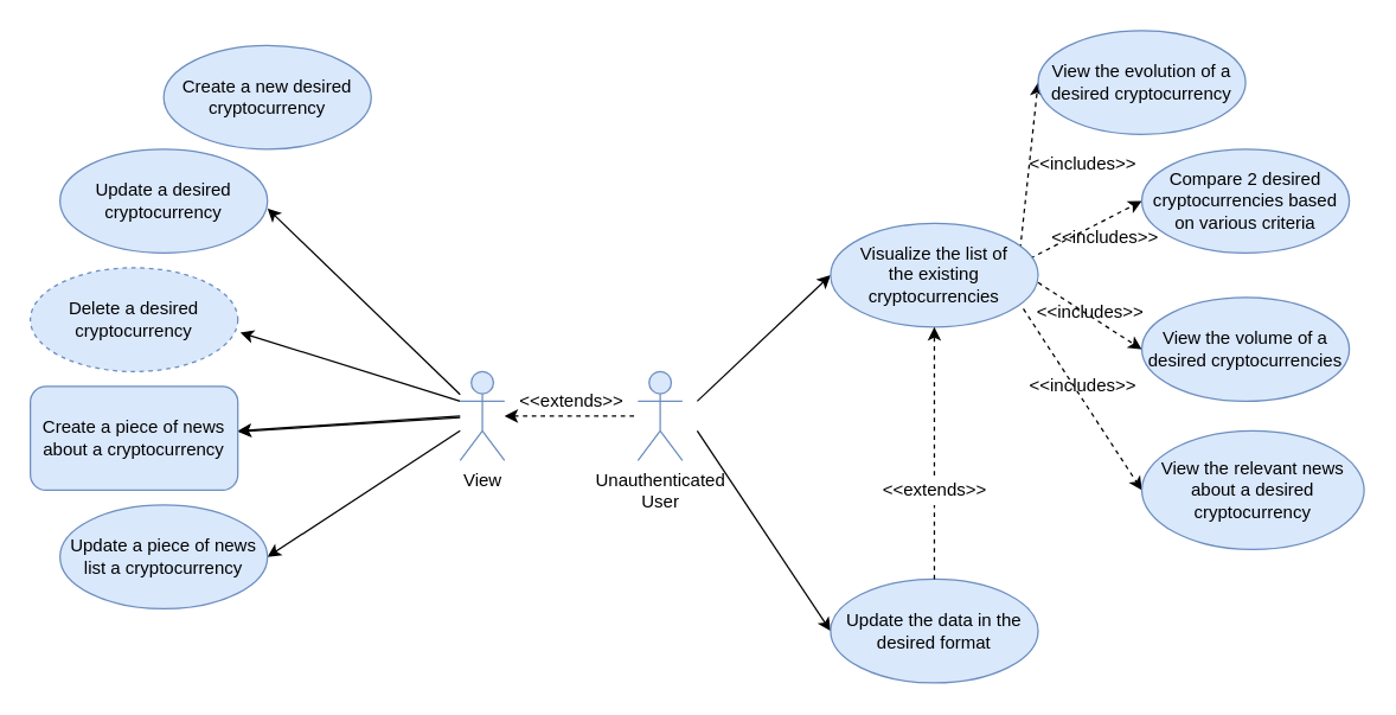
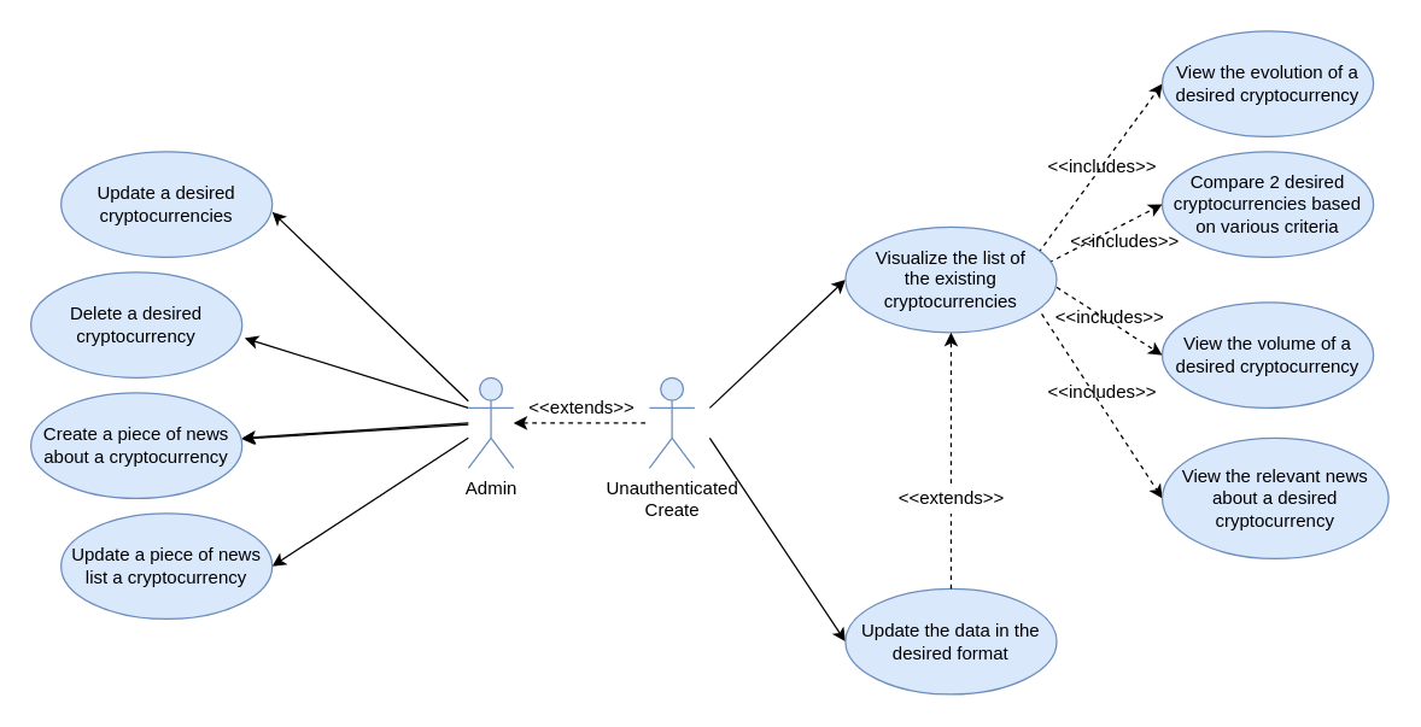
  <mxCell id="0" />
  <mxCell id="1" parent="0" />
  <mxCell id="2" style="rounded=0;orthogonalLoop=1;jettySize=auto;html=1;entryX=0;entryY=0.5;entryDx=0;entryDy=0;" parent="1" target="9" edge="1"><mxGeometry relative="1" as="geometry"><mxPoint x="470" y="270" as="sourcePoint" /></mxGeometry></mxCell>
  <mxCell id="3" style="edgeStyle=none;rounded=0;orthogonalLoop=1;jettySize=auto;html=1;entryX=0;entryY=0.5;entryDx=0;entryDy=0;" parent="1" target="11" edge="1"><mxGeometry relative="1" as="geometry"><mxPoint x="470" y="290" as="sourcePoint" /></mxGeometry></mxCell>
- <mxCell id="4" value="Unauthenticated&lt;br&gt;User" style="shape=umlActor;verticalLabelPosition=bottom;verticalAlign=top;html=1;fillColor=#dae8fc;strokeColor=#6c8ebf;" parent="1" vertex="1"><mxGeometry x="430" y="250" width="30" height="60" as="geometry" /></mxCell>
+ <mxCell id="4" value="Unauthenticated&lt;br&gt;Create" style="shape=umlActor;verticalLabelPosition=bottom;verticalAlign=top;html=1;fillColor=#dae8fc;strokeColor=#6c8ebf;" parent="1" vertex="1"><mxGeometry x="430" y="250" width="30" height="60" as="geometry" /></mxCell>
  <mxCell id="5" style="edgeStyle=none;rounded=0;orthogonalLoop=1;jettySize=auto;html=1;exitX=0.914;exitY=0.243;exitDx=0;exitDy=0;entryX=0;entryY=0.5;entryDx=0;entryDy=0;dashed=1;exitPerimeter=0;" parent="1" source="9" target="14" edge="1"><mxGeometry relative="1" as="geometry" /></mxCell>
  <mxCell id="6" style="edgeStyle=none;rounded=0;orthogonalLoop=1;jettySize=auto;html=1;entryX=0;entryY=0.5;entryDx=0;entryDy=0;dashed=1;exitX=0.962;exitY=0.338;exitDx=0;exitDy=0;exitPerimeter=0;" parent="1" source="9" target="13" edge="1"><mxGeometry relative="1" as="geometry" /></mxCell>
  <mxCell id="7" style="edgeStyle=none;rounded=0;orthogonalLoop=1;jettySize=auto;html=1;entryX=0;entryY=0.5;entryDx=0;entryDy=0;dashed=1;" parent="1" target="12" edge="1"><mxGeometry relative="1" as="geometry"><mxPoint x="700" y="190" as="sourcePoint" /></mxGeometry></mxCell>
  <mxCell id="8" style="edgeStyle=none;rounded=0;orthogonalLoop=1;jettySize=auto;html=1;entryX=0;entryY=0.5;entryDx=0;entryDy=0;dashed=1;exitX=0.929;exitY=0.824;exitDx=0;exitDy=0;exitPerimeter=0;" parent="1" source="9" target="15" edge="1"><mxGeometry relative="1" as="geometry" /></mxCell>
  <mxCell id="9" value="Visualize the list of the&amp;nbsp;existing cryptocurrencies" style="ellipse;whiteSpace=wrap;html=1;fillColor=#dae8fc;strokeColor=#6c8ebf;" parent="1" vertex="1"><mxGeometry x="560" y="150" width="140" height="70" as="geometry" /></mxCell>
  <mxCell id="10" style="edgeStyle=none;rounded=0;orthogonalLoop=1;jettySize=auto;html=1;entryX=0.5;entryY=1;entryDx=0;entryDy=0;dashed=1;startArrow=none;" parent="1" source="20" target="9" edge="1"><mxGeometry relative="1" as="geometry" /></mxCell>
  <mxCell id="11" value="Update the data in the desired format" style="ellipse;whiteSpace=wrap;html=1;fillColor=#dae8fc;strokeColor=#6c8ebf;" parent="1" vertex="1"><mxGeometry x="560" y="390" width="140" height="70" as="geometry" /></mxCell>
- <mxCell id="12" value="View the volume of a desired cryptocurrencies" style="ellipse;whiteSpace=wrap;html=1;fillColor=#dae8fc;strokeColor=#6c8ebf;" parent="1" vertex="1"><mxGeometry x="770" y="200" width="140" height="70" as="geometry" /></mxCell>
+ <mxCell id="12" value="View the volume of a desired cryptocurrency" style="ellipse;whiteSpace=wrap;html=1;fillColor=#dae8fc;strokeColor=#6c8ebf;" parent="1" vertex="1"><mxGeometry x="770" y="200" width="140" height="70" as="geometry" /></mxCell>
  <mxCell id="13" value="Compare 2 desired cryptocurrencies based on various criteria" style="ellipse;whiteSpace=wrap;html=1;fillColor=#dae8fc;strokeColor=#6c8ebf;" parent="1" vertex="1"><mxGeometry x="770" y="100" width="140" height="70" as="geometry" /></mxCell>
- <mxCell id="14" value="View the evolution of a desired cryptocurrency" style="ellipse;whiteSpace=wrap;html=1;fillColor=#dae8fc;strokeColor=#6c8ebf;" parent="1" vertex="1"><mxGeometry x="700" y="20" width="140" height="70" as="geometry" /></mxCell>
+ <mxCell id="14" value="View the evolution of a desired cryptocurrency" style="ellipse;whiteSpace=wrap;html=1;fillColor=#dae8fc;strokeColor=#6c8ebf;" parent="1" vertex="1"><mxGeometry x="770" y="20" width="140" height="70" as="geometry" /></mxCell>
  <mxCell id="15" value="View the relevant news about a desired cryptocurrency" style="ellipse;whiteSpace=wrap;html=1;fillColor=#dae8fc;strokeColor=#6c8ebf;" parent="1" vertex="1"><mxGeometry x="770" y="290" width="150" height="80" as="geometry" /></mxCell>
  <mxCell id="16" value="&amp;lt;&amp;lt;includes&amp;gt;&amp;gt;" style="text;html=1;align=center;verticalAlign=middle;resizable=0;points=[];autosize=1;strokeColor=none;fillColor=none;" parent="1" vertex="1"><mxGeometry x="685" y="100" width="90" height="20" as="geometry" /></mxCell>
  <mxCell id="17" value="&amp;lt;&amp;lt;includes&amp;gt;&amp;gt;" style="text;html=1;align=center;verticalAlign=middle;resizable=0;points=[];autosize=1;strokeColor=none;fillColor=none;" parent="1" vertex="1"><mxGeometry x="700" y="150" width="90" height="20" as="geometry" /></mxCell>
  <mxCell id="18" value="&amp;lt;&amp;lt;includes&amp;gt;&amp;gt;" style="text;html=1;align=center;verticalAlign=middle;resizable=0;points=[];autosize=1;strokeColor=none;fillColor=none;" parent="1" vertex="1"><mxGeometry x="690" y="200" width="90" height="20" as="geometry" /></mxCell>
  <mxCell id="19" value="&amp;lt;&amp;lt;includes&amp;gt;&amp;gt;" style="text;html=1;align=center;verticalAlign=middle;resizable=0;points=[];autosize=1;strokeColor=none;fillColor=none;" parent="1" vertex="1"><mxGeometry x="685" y="250" width="90" height="20" as="geometry" /></mxCell>
  <mxCell id="20" value="&amp;lt;&amp;lt;extends&amp;gt;&amp;gt;" style="text;html=1;align=center;verticalAlign=middle;resizable=0;points=[];autosize=1;strokeColor=none;fillColor=none;" parent="1" vertex="1"><mxGeometry x="585" y="320" width="90" height="20" as="geometry" /></mxCell>
  <mxCell id="21" value="" style="edgeStyle=none;rounded=0;orthogonalLoop=1;jettySize=auto;html=1;entryX=0.5;entryY=1;entryDx=0;entryDy=0;dashed=1;endArrow=none;" parent="1" source="11" target="20" edge="1"><mxGeometry relative="1" as="geometry"><mxPoint x="630" y="370" as="sourcePoint" /><mxPoint x="630" y="220" as="targetPoint" /></mxGeometry></mxCell>
- <mxCell id="22" value="Delete a desired cryptocurrency" style="ellipse;whiteSpace=wrap;html=1;fillColor=#dae8fc;strokeColor=#6c8ebf;dashed=1;" parent="1" vertex="1"><mxGeometry x="20" y="180" width="140" height="70" as="geometry" /></mxCell>
- <mxCell id="23" value="Update a desired cryptocurrency" style="ellipse;whiteSpace=wrap;html=1;fillColor=#dae8fc;strokeColor=#6c8ebf;" parent="1" vertex="1"><mxGeometry x="40" y="100" width="140" height="70" as="geometry" /></mxCell>
- <mxCell id="24" value="Create a new desired cryptocurrency" style="ellipse;whiteSpace=wrap;html=1;fillColor=#dae8fc;strokeColor=#6c8ebf;" parent="1" vertex="1"><mxGeometry x="110" y="30" width="140" height="70" as="geometry" /></mxCell>
+ <mxCell id="22" value="Delete a desired cryptocurrency" style="ellipse;whiteSpace=wrap;html=1;fillColor=#dae8fc;strokeColor=#6c8ebf;" parent="1" vertex="1"><mxGeometry x="20" y="180" width="140" height="70" as="geometry" /></mxCell>
+ <mxCell id="23" value="Update a desired cryptocurrencies" style="ellipse;whiteSpace=wrap;html=1;fillColor=#dae8fc;strokeColor=#6c8ebf;" parent="1" vertex="1"><mxGeometry x="40" y="100" width="140" height="70" as="geometry" /></mxCell>
  <mxCell id="25" style="edgeStyle=none;rounded=0;orthogonalLoop=1;jettySize=auto;html=1;dashed=1;startArrow=classic;startFill=1;endArrow=none;endFill=0;" parent="1" source="31" target="4" edge="1"><mxGeometry relative="1" as="geometry" /></mxCell>
  <mxCell id="26" style="edgeStyle=none;rounded=0;orthogonalLoop=1;jettySize=auto;html=1;" parent="1" target="34" edge="1" source="31"><mxGeometry relative="1" as="geometry"><mxPoint y="240" as="sourcePoint" x="310" /></mxGeometry></mxCell>
  <mxCell id="27" style="edgeStyle=none;rounded=0;orthogonalLoop=1;jettySize=auto;html=1;" parent="1" source="31" edge="1"><mxGeometry relative="1" as="geometry"><mxPoint x="180" y="140" as="targetPoint" /></mxGeometry></mxCell>
  <mxCell id="28" style="edgeStyle=none;rounded=0;orthogonalLoop=1;jettySize=auto;html=1;entryX=1.012;entryY=0.624;entryDx=0;entryDy=0;entryPerimeter=0;" parent="1" target="22" edge="1"><mxGeometry relative="1" as="geometry"><mxPoint y="270" as="sourcePoint" x="310" /></mxGeometry></mxCell>
  <mxCell id="29" style="rounded=0;orthogonalLoop=1;jettySize=auto;html=1;entryX=1;entryY=0.429;entryDx=0;entryDy=0;entryPerimeter=0;" edge="1" parent="1" target="34"><mxGeometry relative="1" as="geometry"><mxPoint y="280" as="sourcePoint" x="310" /></mxGeometry></mxCell>
  <mxCell id="30" style="edgeStyle=none;rounded=0;orthogonalLoop=1;jettySize=auto;html=1;entryX=1;entryY=0.5;entryDx=0;entryDy=0;" edge="1" parent="1" source="31" target="33"><mxGeometry relative="1" as="geometry" /></mxCell>
- <mxCell id="31" value="View" style="shape=umlActor;verticalLabelPosition=bottom;verticalAlign=top;html=1;fillColor=#dae8fc;strokeColor=#6c8ebf;" parent="1" vertex="1"><mxGeometry y="250" width="30" height="60" as="geometry" x="310" /></mxCell>
+ <mxCell id="31" value="Admin" style="shape=umlActor;verticalLabelPosition=bottom;verticalAlign=top;html=1;fillColor=#dae8fc;strokeColor=#6c8ebf;" parent="1" vertex="1"><mxGeometry y="250" width="30" height="60" as="geometry" x="310" /></mxCell>
  <mxCell id="32" value="&amp;lt;&amp;lt;extends&amp;gt;&amp;gt;" style="text;html=1;align=center;verticalAlign=middle;resizable=0;points=[];autosize=1;strokeColor=none;fillColor=none;" parent="1" vertex="1"><mxGeometry x="340" y="260" width="90" height="20" as="geometry" /></mxCell>
  <mxCell id="33" value="Update a piece of news list a cryptocurrency" style="ellipse;whiteSpace=wrap;html=1;fillColor=#dae8fc;strokeColor=#6c8ebf;" vertex="1" parent="1"><mxGeometry x="40" y="340" width="140" height="70" as="geometry" /></mxCell>
- <mxCell id="34" value="Create&amp;nbsp;a piece of news about a cryptocurrency" style="whiteSpace=wrap;html=1;fillColor=#dae8fc;strokeColor=#6c8ebf;rounded=1;" vertex="1" parent="1"><mxGeometry x="20" y="260" width="140" height="70" as="geometry" /></mxCell>
+ <mxCell id="34" value="Create&amp;nbsp;a piece of news about a cryptocurrency" style="ellipse;whiteSpace=wrap;html=1;fillColor=#dae8fc;strokeColor=#6c8ebf;" vertex="1" parent="1"><mxGeometry x="20" y="260" width="140" height="70" as="geometry" /></mxCell>
